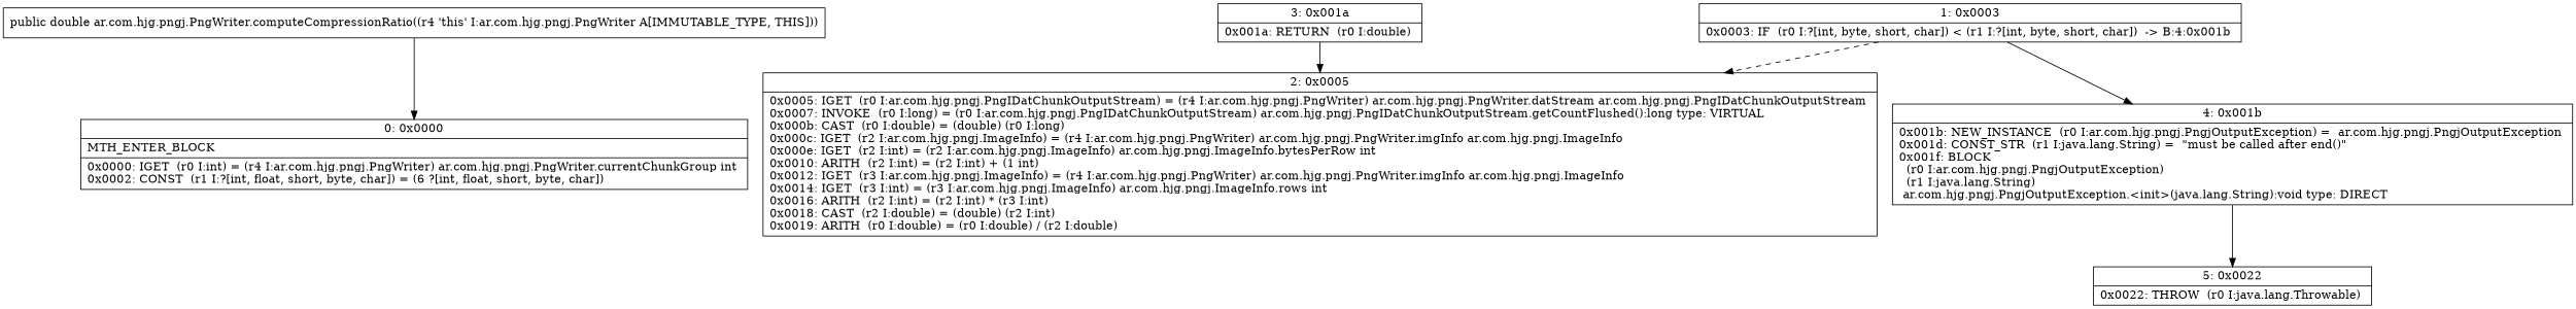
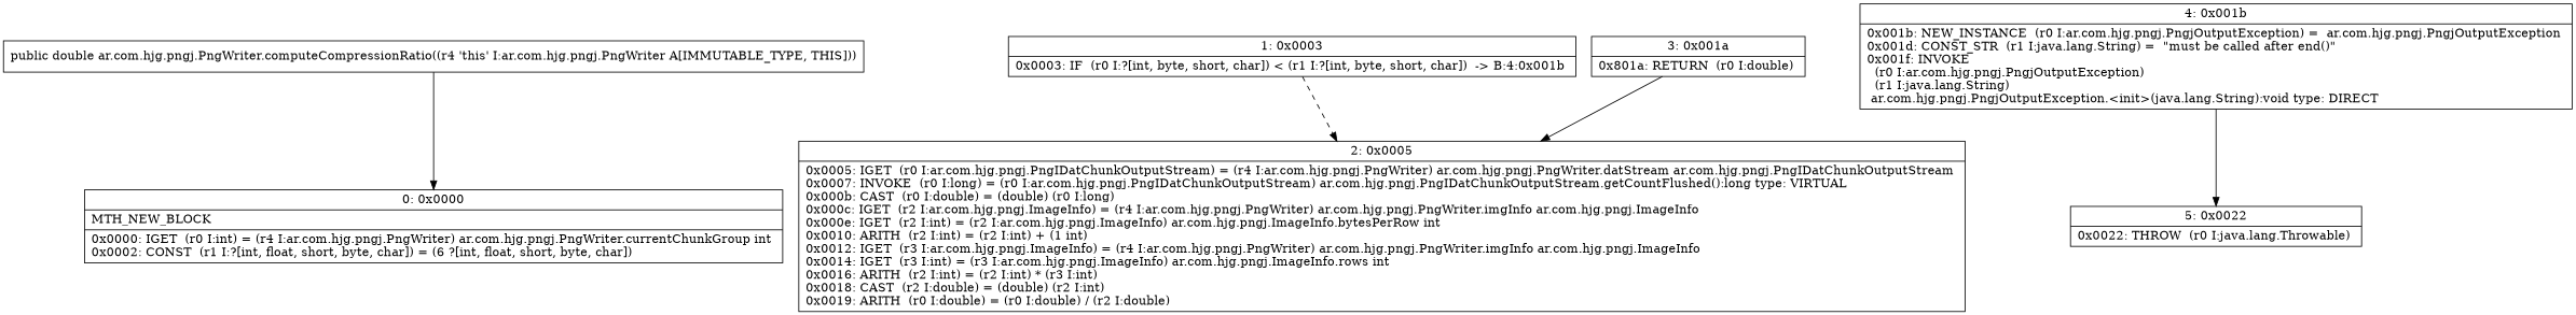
  digraph {
    node [shape=record]
-   n1 [label="{0\:\ 0x0000|MTH_ENTER_BLOCK\l|0x0000: IGET  (r0 I:int) = (r4 I:ar.com.hjg.pngj.PngWriter) ar.com.hjg.pngj.PngWriter.currentChunkGroup int \l0x0002: CONST  (r1 I:?[int, float, short, byte, char]) = (6 ?[int, float, short, byte, char]) \l}"]
+   n1 [label="{0\:\ 0x0000|MTH_NEW_BLOCK\l|0x0000: IGET  (r0 I:int) = (r4 I:ar.com.hjg.pngj.PngWriter) ar.com.hjg.pngj.PngWriter.currentChunkGroup int \l0x0002: CONST  (r1 I:?[int, float, short, byte, char]) = (6 ?[int, float, short, byte, char]) \l}"]
    n2 [label="{1\:\ 0x0003|0x0003: IF  (r0 I:?[int, byte, short, char]) \< (r1 I:?[int, byte, short, char])  \-\> B:4:0x001b \l}"]
    n3 [label="{2\:\ 0x0005|0x0005: IGET  (r0 I:ar.com.hjg.pngj.PngIDatChunkOutputStream) = (r4 I:ar.com.hjg.pngj.PngWriter) ar.com.hjg.pngj.PngWriter.datStream ar.com.hjg.pngj.PngIDatChunkOutputStream \l0x0007: INVOKE  (r0 I:long) = (r0 I:ar.com.hjg.pngj.PngIDatChunkOutputStream) ar.com.hjg.pngj.PngIDatChunkOutputStream.getCountFlushed():long type: VIRTUAL \l0x000b: CAST  (r0 I:double) = (double) (r0 I:long) \l0x000c: IGET  (r2 I:ar.com.hjg.pngj.ImageInfo) = (r4 I:ar.com.hjg.pngj.PngWriter) ar.com.hjg.pngj.PngWriter.imgInfo ar.com.hjg.pngj.ImageInfo \l0x000e: IGET  (r2 I:int) = (r2 I:ar.com.hjg.pngj.ImageInfo) ar.com.hjg.pngj.ImageInfo.bytesPerRow int \l0x0010: ARITH  (r2 I:int) = (r2 I:int) + (1 int) \l0x0012: IGET  (r3 I:ar.com.hjg.pngj.ImageInfo) = (r4 I:ar.com.hjg.pngj.PngWriter) ar.com.hjg.pngj.PngWriter.imgInfo ar.com.hjg.pngj.ImageInfo \l0x0014: IGET  (r3 I:int) = (r3 I:ar.com.hjg.pngj.ImageInfo) ar.com.hjg.pngj.ImageInfo.rows int \l0x0016: ARITH  (r2 I:int) = (r2 I:int) * (r3 I:int) \l0x0018: CAST  (r2 I:double) = (double) (r2 I:int) \l0x0019: ARITH  (r0 I:double) = (r0 I:double) \/ (r2 I:double) \l}"]
-   n4 [label="{4\:\ 0x001b|0x001b: NEW_INSTANCE  (r0 I:ar.com.hjg.pngj.PngjOutputException) =  ar.com.hjg.pngj.PngjOutputException \l0x001d: CONST_STR  (r1 I:java.lang.String) =  \"must be called after end()\" \l0x001f: BLOCK  \l  (r0 I:ar.com.hjg.pngj.PngjOutputException)\l  (r1 I:java.lang.String)\l ar.com.hjg.pngj.PngjOutputException.\<init\>(java.lang.String):void type: DIRECT \l}"]
+   n4 [label="{4\:\ 0x001b|0x001b: NEW_INSTANCE  (r0 I:ar.com.hjg.pngj.PngjOutputException) =  ar.com.hjg.pngj.PngjOutputException \l0x001d: CONST_STR  (r1 I:java.lang.String) =  \"must be called after end()\" \l0x001f: INVOKE  \l  (r0 I:ar.com.hjg.pngj.PngjOutputException)\l  (r1 I:java.lang.String)\l ar.com.hjg.pngj.PngjOutputException.\<init\>(java.lang.String):void type: DIRECT \l}"]
    n5 [label="{5\:\ 0x0022|0x0022: THROW  (r0 I:java.lang.Throwable) \l}"]
-   n6 [label="{3\:\ 0x001a|0x001a: RETURN  (r0 I:double) \l}"]
+   n6 [label="{3\:\ 0x001a|0x801a: RETURN  (r0 I:double) \l}"]
    n7 [label="{public double ar.com.hjg.pngj.PngWriter.computeCompressionRatio((r4 'this' I:ar.com.hjg.pngj.PngWriter A[IMMUTABLE_TYPE, THIS])) }"]
    n2 -> n3 [style=dashed]
-   n2 -> n4
    n4 -> n5
    n6 -> n3
    n7 -> n1
  }
